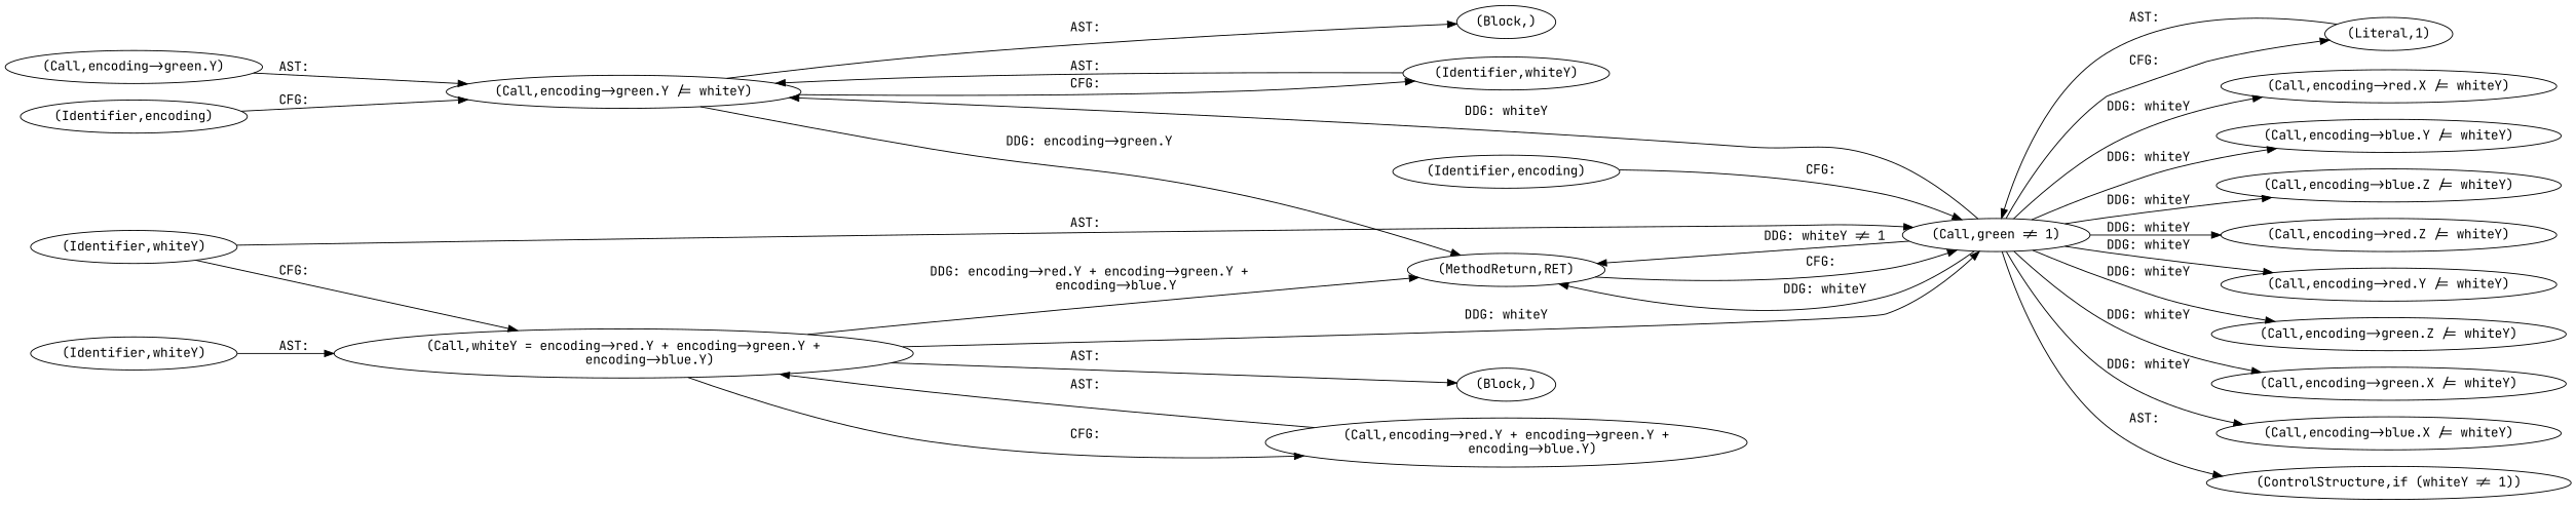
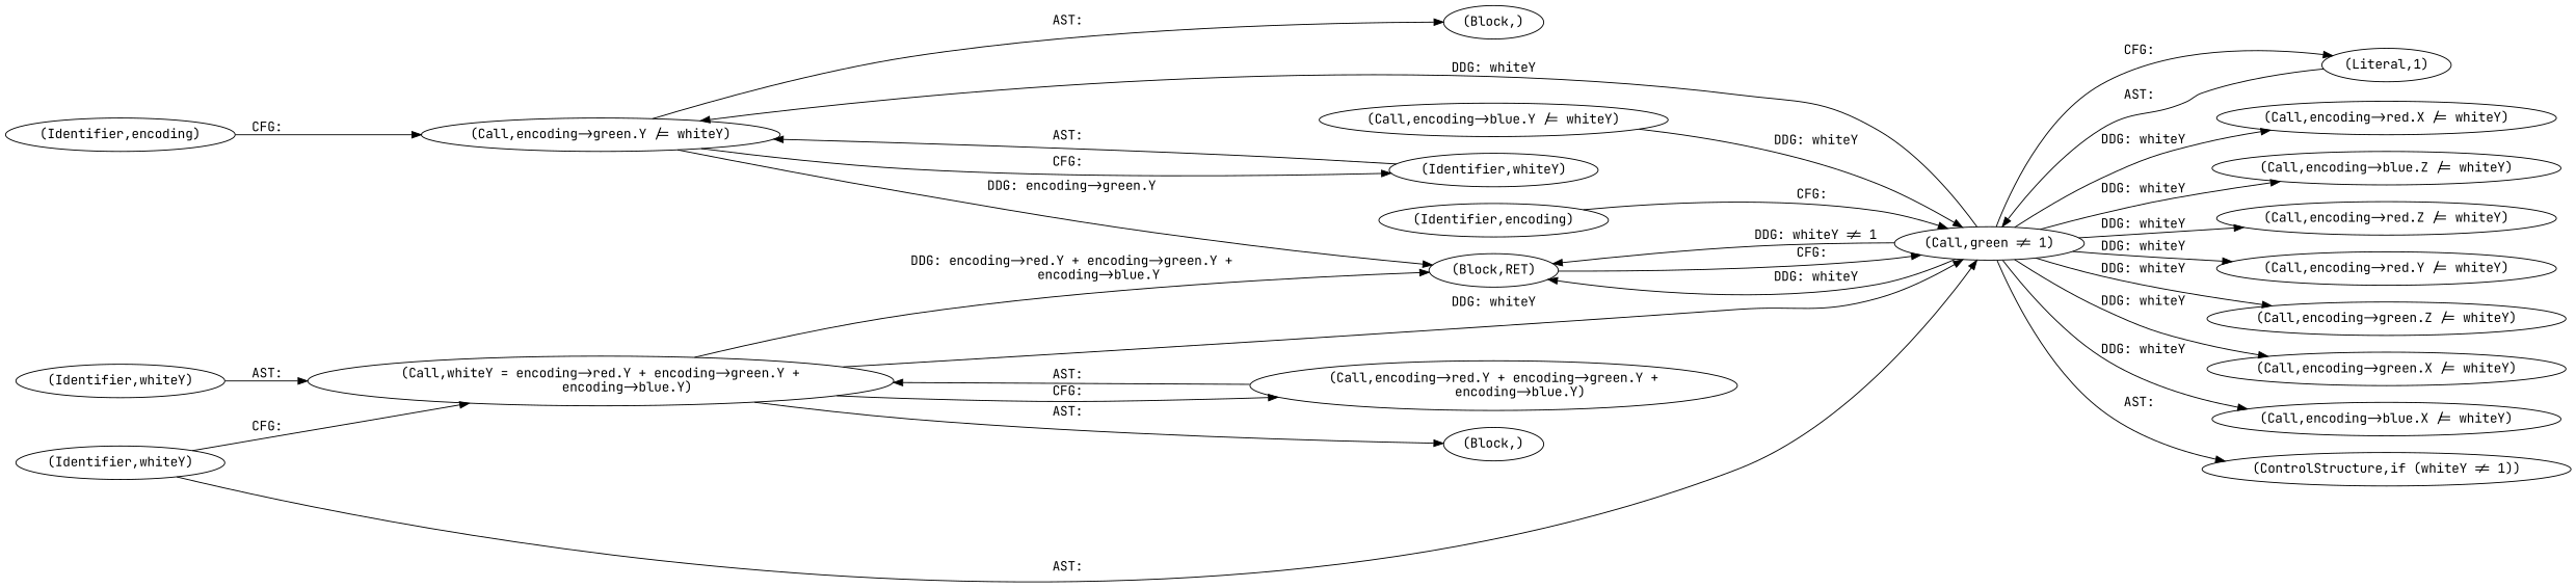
  digraph {
    fontname="JetBrains Mono"
    rankdir=LR
    node [fontname="JetBrains Mono"]
    edge [fontname="JetBrains Mono"]
    n1 [label="(Call,encoding->green.Y /= whiteY)"]
-   n2 [label="(MethodReturn,RET)"]
+   n2 [label="(Block,RET)"]
    n3 [label="(Identifier,whiteY)"]
    n4 [label="(Block,)"]
    n5 [label="(Call,green != 1)"]
    n6 [label="(Literal,1)"]
    n7 [label="(Call,encoding->red.X /= whiteY)"]
    n8 [label="(Call,encoding->blue.Y /= whiteY)"]
    n9 [label="(Call,encoding->blue.Z /= whiteY)"]
    n10 [label="(Call,encoding->red.Z /= whiteY)"]
    n11 [label="(Call,encoding->red.Y /= whiteY)"]
    n12 [label="(Call,encoding->green.Z /= whiteY)"]
    n13 [label="(Call,encoding->green.X /= whiteY)"]
    n14 [label="(Call,encoding->blue.X /= whiteY)"]
    n15 [label="(ControlStructure,if (whiteY != 1))"]
    n16 [label="(Call,whiteY = encoding->red.Y + encoding->green.Y +\n       encoding->blue.Y)"]
    n17 [label="(Call,encoding->red.Y + encoding->green.Y +\n       encoding->blue.Y)"]
    n18 [label="(Block,)"]
    n19 [label="(Identifier,encoding)"]
-   n20 [label="(Call,encoding->green.Y)"]
    n21 [label="(Identifier,encoding)"]
    n22 [label="(Identifier,whiteY)"]
    n23 [label="(Identifier,whiteY)"]
    n1 -> n2 [label="DDG: encoding->green.Y"]
    n1 -> n3 [label="CFG: "]
    n1 -> n4 [label="AST: "]
    n2 -> n5 [label="CFG: "]
    n3 -> n1 [label="AST: "]
    n5 -> n1 [label="DDG: whiteY"]
    n5 -> n2 [label="DDG: whiteY"]
    n5 -> n2 [label="DDG: whiteY != 1"]
    n5 -> n6 [label="CFG: "]
    n5 -> n7 [label="DDG: whiteY"]
-   n5 -> n8 [label="DDG: whiteY"]
+   n8 -> n5 [label="DDG: whiteY"]
    n5 -> n9 [label="DDG: whiteY"]
    n5 -> n10 [label="DDG: whiteY"]
    n5 -> n11 [label="DDG: whiteY"]
    n5 -> n12 [label="DDG: whiteY"]
    n5 -> n13 [label="DDG: whiteY"]
    n5 -> n14 [label="DDG: whiteY"]
    n5 -> n15 [label="AST: "]
    n6 -> n5 [label="AST: "]
    n16 -> n2 [label="DDG: encoding->red.Y + encoding->green.Y +\n       encoding->blue.Y"]
    n16 -> n5 [label="DDG: whiteY"]
    n16 -> n17 [label="CFG: "]
    n16 -> n18 [label="AST: "]
    n17 -> n16 [label="AST: "]
    n19 -> n1 [label="CFG: "]
-   n20 -> n1 [label="AST: "]
    n21 -> n5 [label="CFG: "]
    n22 -> n5 [label="AST: "]
    n22 -> n16 [label="CFG: "]
    n23 -> n16 [label="AST: "]
  }
